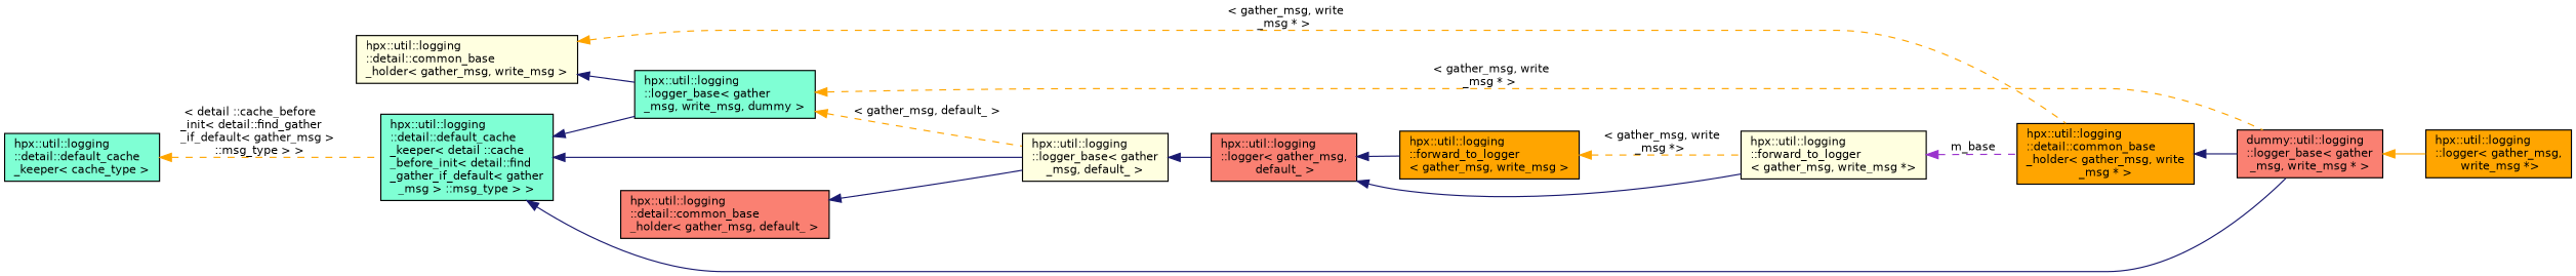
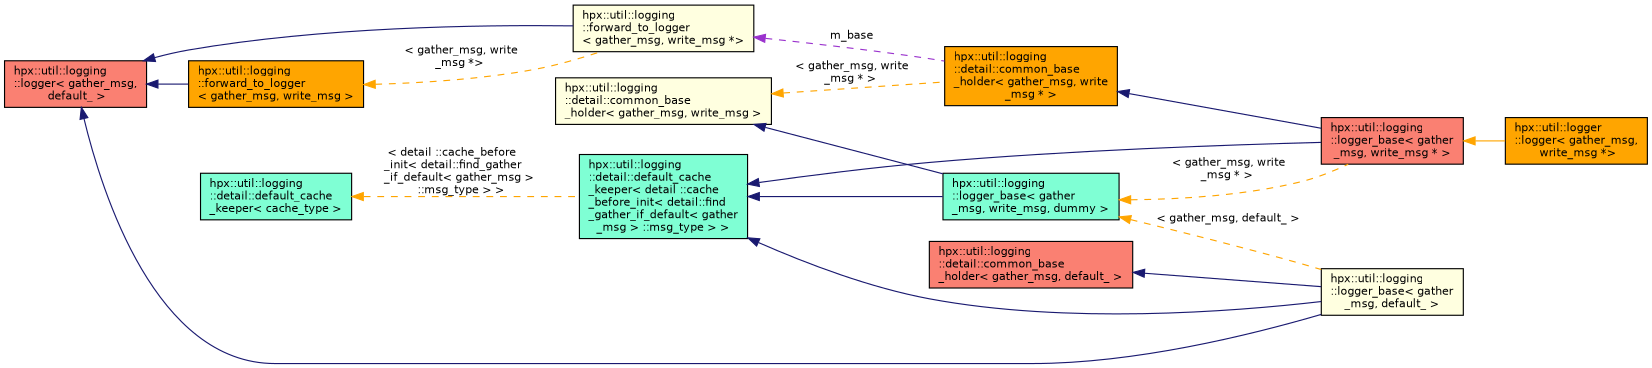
  digraph {
    rankdir=LR
    node [color=black fillcolor=orange fontname=Helvetica fontsize=10 shape=record style=filled]
    edge [color=midnightblue dir=back fontname=Helvetica fontsize=10 labelfontname=Helvetica labelfontsize=10 style=solid]
-   n1 [fontcolor=black height=0.2 label="hpx::util::logging\l::logger\< gather_msg,\l write_msg *\>" width=0.4]
-   n2 [fillcolor=salmon height=0.2 label="dummy::util::logging\l::logger_base\< gather\l_msg, write_msg * \>" width=0.4]
+   n1 [fontcolor=black height=0.2 label="hpx::util::logger\l::logger\< gather_msg,\l write_msg *\>" width=0.4]
+   n2 [fillcolor=salmon height=0.2 label="hpx::util::logging\l::logger_base\< gather\l_msg, write_msg * \>" width=0.4]
    n3 [fillcolor=aquamarine height=0.2 label="hpx::util::logging\l::detail::default_cache\l_keeper\< detail ::cache\l_before_init\< detail::find\l_gather_if_default\< gather\l_msg \> ::msg_type \> \>" width=0.4]
    n4 [fillcolor=lightyellow height=0.2 label="hpx::util::logging\l::logger_base\< gather\l_msg, default_ \>" width=0.4]
    n5 [fillcolor=aquamarine height=0.2 label="hpx::util::logging\l::logger_base\< gather\l_msg, write_msg, dummy \>" width=0.4]
    n6 [fillcolor=salmon height=0.2 label="hpx::util::logging\l::logger\< gather_msg,\l default_ \>" width=0.4]
    n7 [fillcolor=aquamarine height=0.2 label="hpx::util::logging\l::detail::default_cache\l_keeper\< cache_type \>" width=0.4]
    n8 [height=0.2 label="hpx::util::logging\l::detail::common_base\l_holder\< gather_msg, write\l_msg * \>" width=0.4]
    n9 [fillcolor=lightyellow height=0.2 label="hpx::util::logging\l::forward_to_logger\l\< gather_msg, write_msg *\>" width=0.4]
    n10 [height=0.2 label="hpx::util::logging\l::forward_to_logger\l\< gather_msg, write_msg \>" width=0.4]
    n11 [fillcolor=salmon height=0.2 label="hpx::util::logging\l::detail::common_base\l_holder\< gather_msg, default_ \>" width=0.4]
    n12 [fillcolor=lightyellow height=0.2 label="hpx::util::logging\l::detail::common_base\l_holder\< gather_msg, write_msg \>" width=0.4]
    n2 -> n1 [color=orange]
    n3 -> n2
    n3 -> n4
    n3 -> n5
-   n4 -> n6
+   n6 -> n4
    n5 -> n2 [color=orange label=" \< gather_msg, write\l_msg * \>" style=dashed]
    n5 -> n4 [color=orange label=" \< gather_msg, default_ \>" style=dashed]
    n6 -> n9
    n6 -> n10
    n7 -> n3 [color=orange label=" \< detail ::cache_before\l_init\< detail::find_gather\l_if_default\< gather_msg \>\l ::msg_type \> \>" style=dashed]
    n8 -> n2
    n9 -> n8 [color=darkorchid3 label=" m_base" style=dashed]
    n10 -> n9 [color=orange label=" \< gather_msg, write\l_msg *\>" style=dashed]
    n11 -> n4
    n12 -> n5
    n12 -> n8 [color=orange label=" \< gather_msg, write\l_msg * \>" style=dashed]
  }
